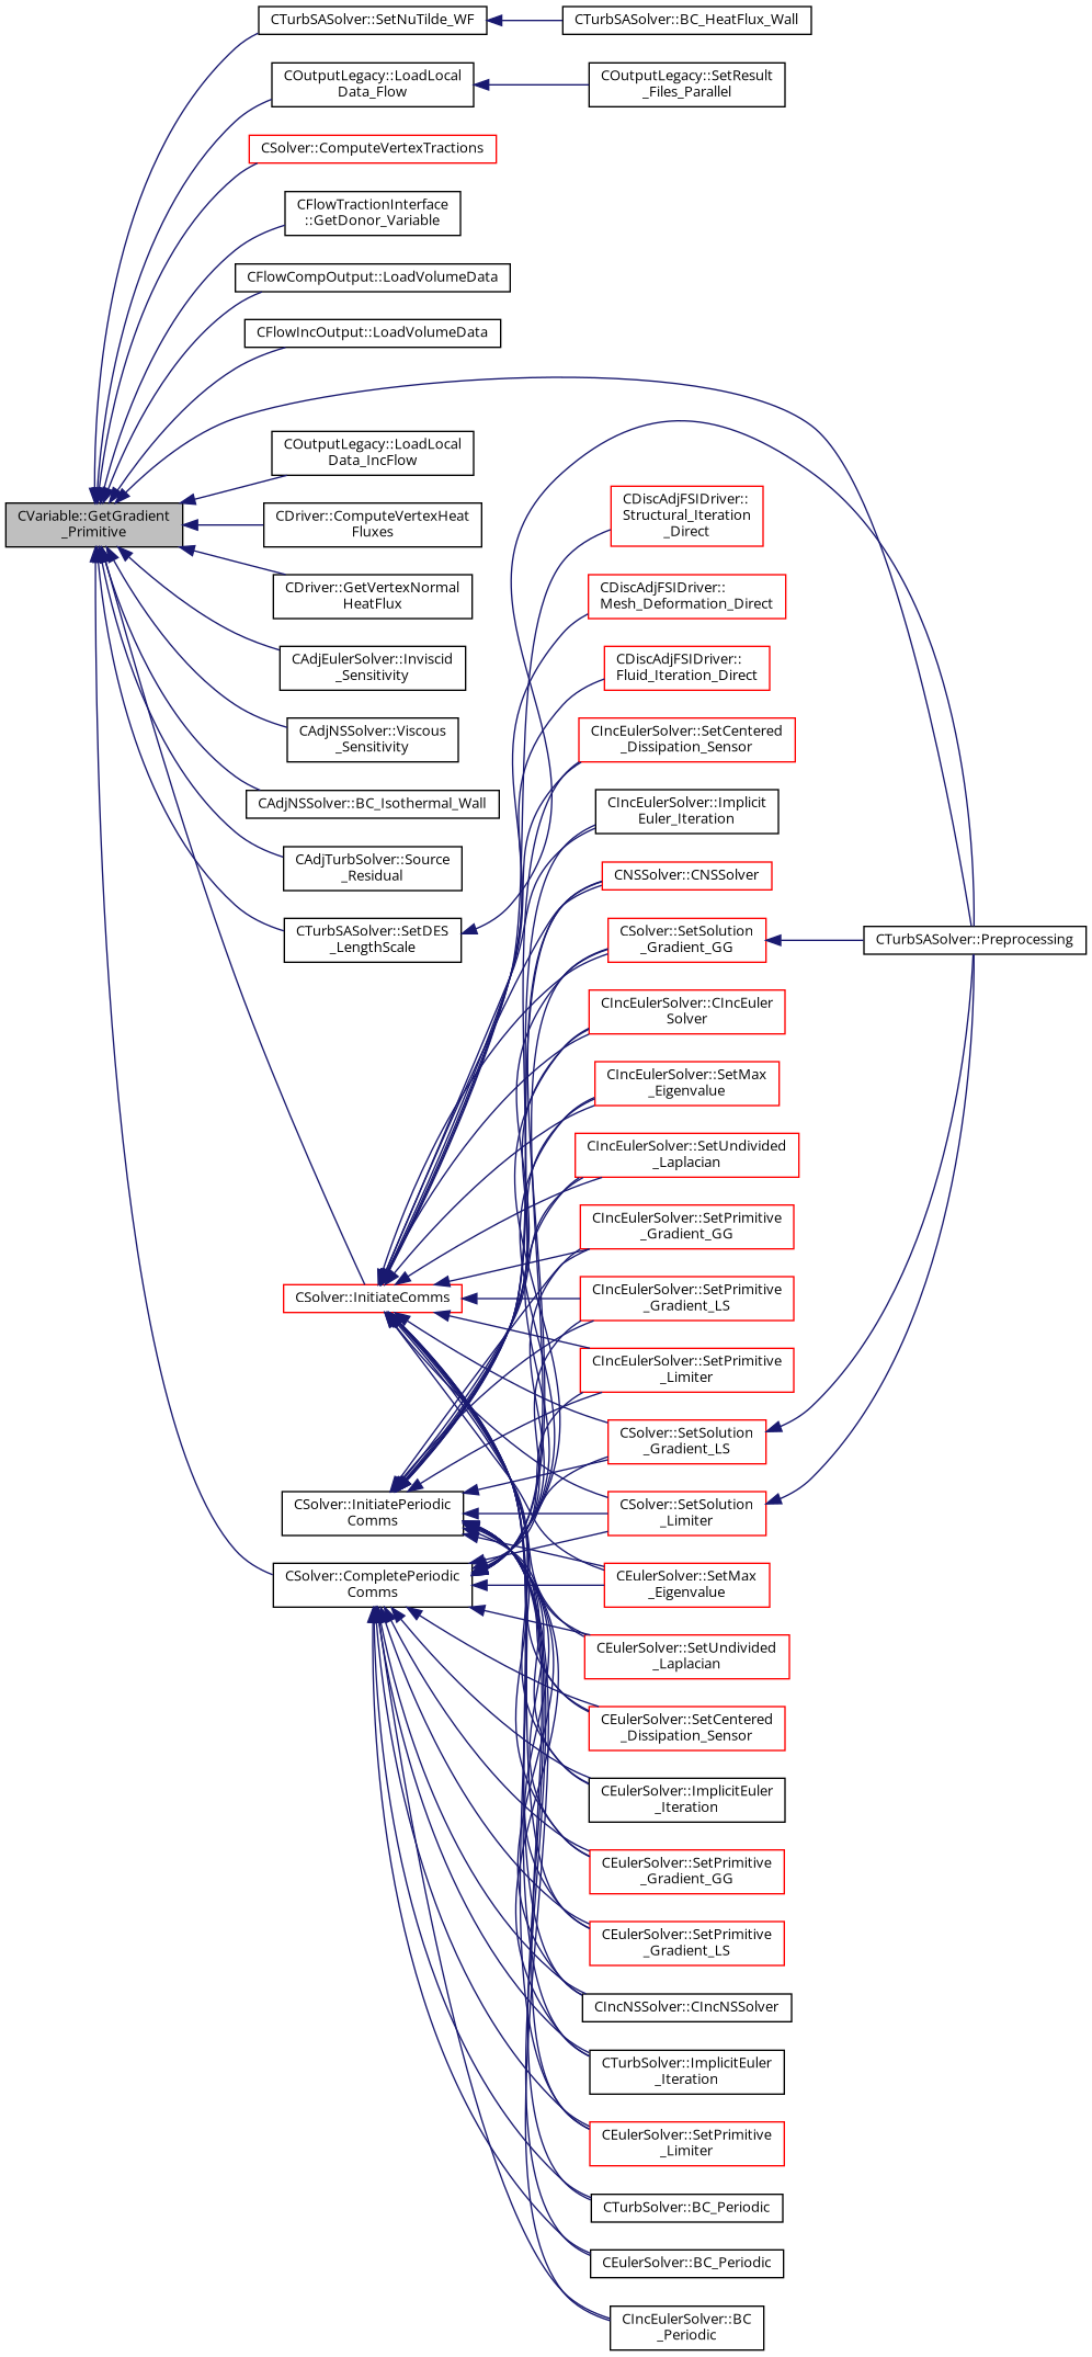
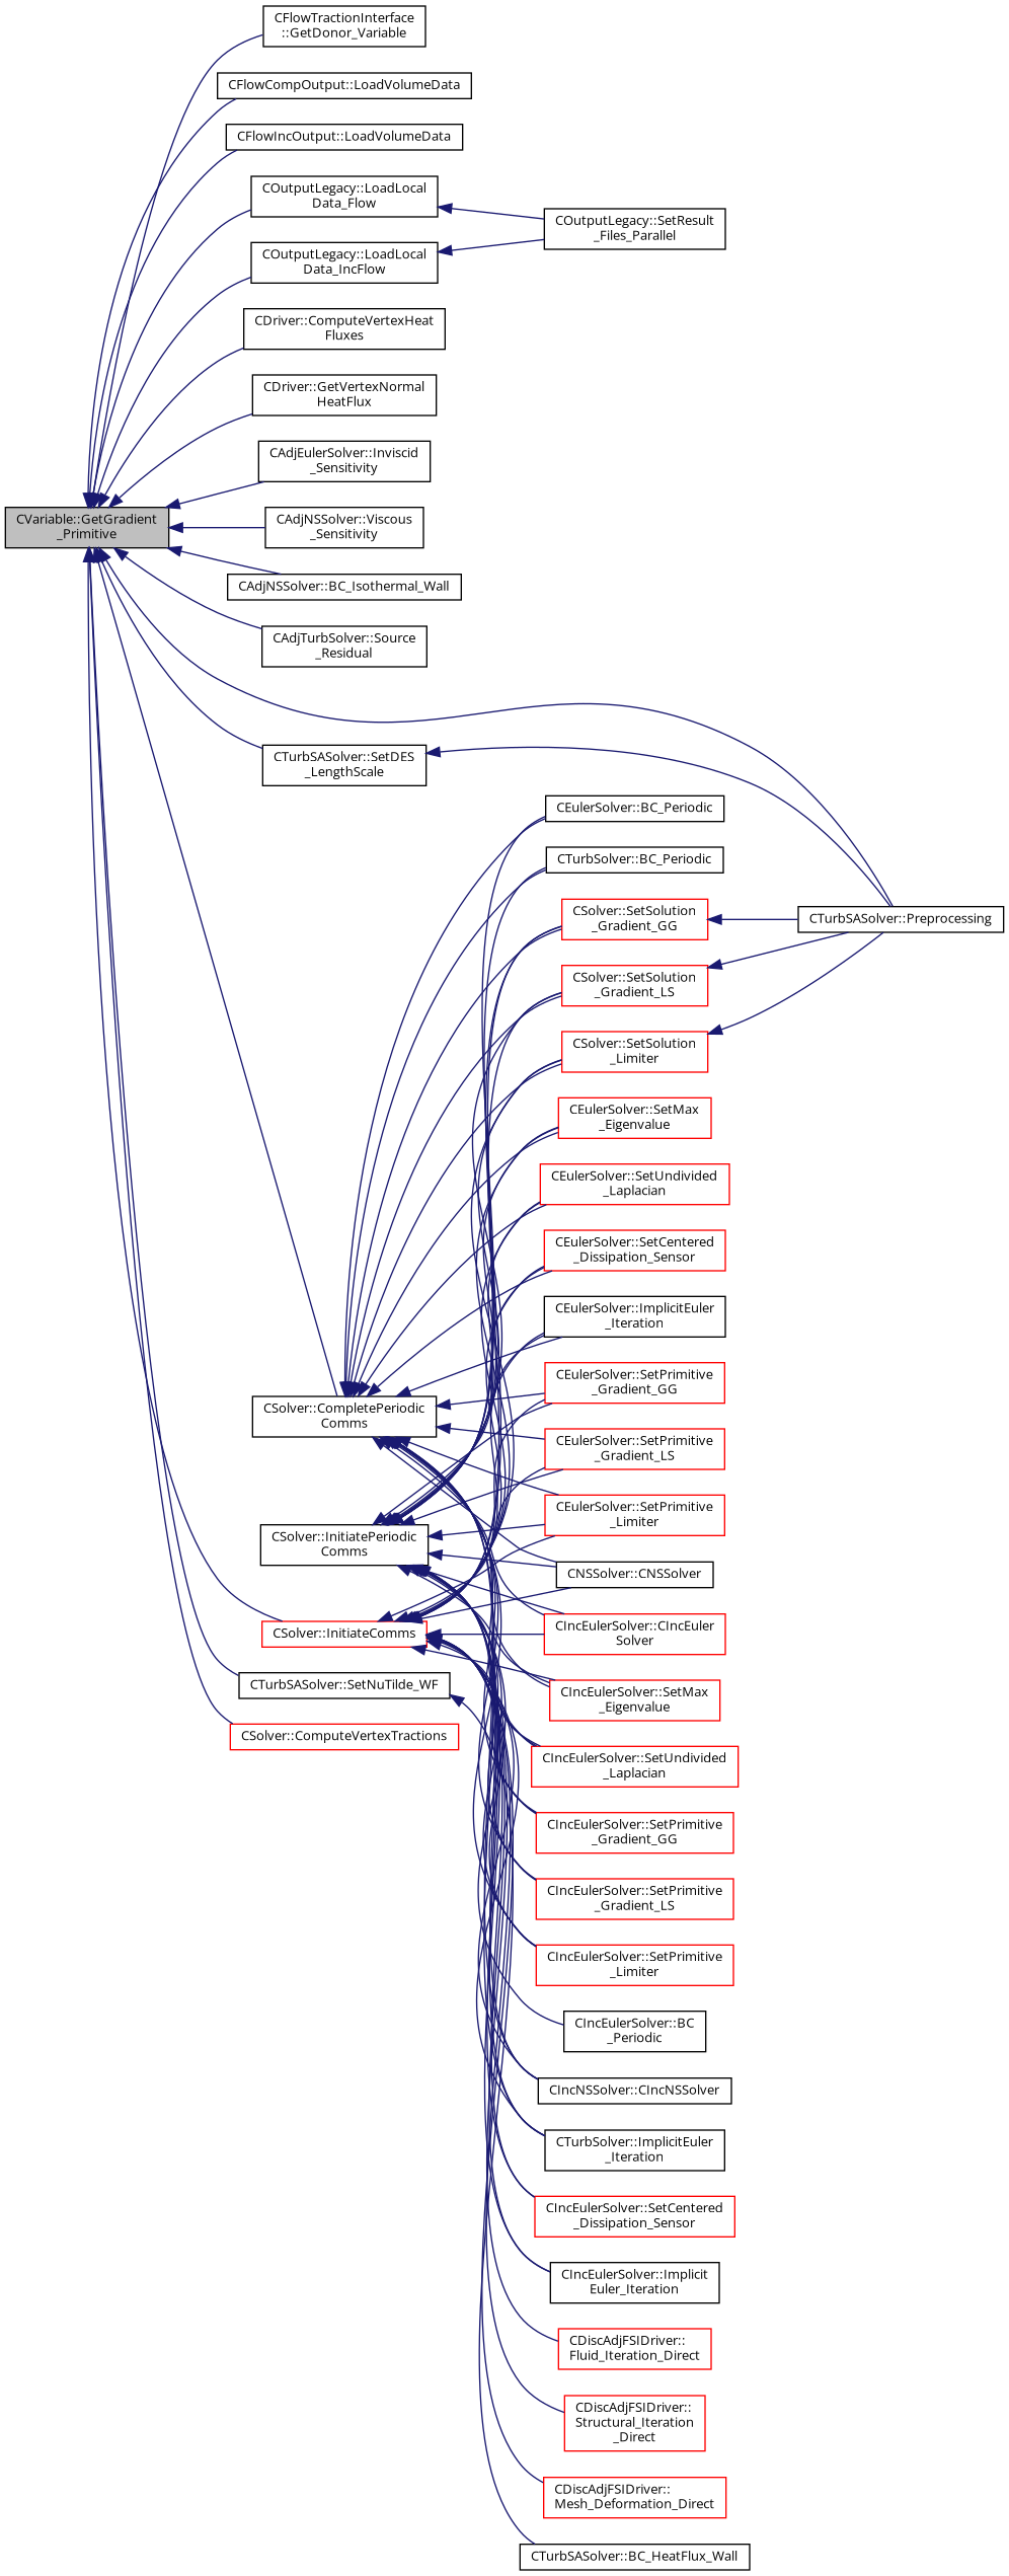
  digraph {
    fontname="Open Sans"
    rankdir=LR
    node [color=black fillcolor=white fontname="Open Sans" fontsize=10 shape=record style=filled]
    edge [color=midnightblue dir=back fontname="Open Sans" fontsize=10 labelfontname=Helvetica labelfontsize=10 style=solid]
    n1 [fillcolor=grey75 fontcolor=black height=0.2 label="CVariable::GetGradient\l_Primitive" width=0.4]
    n2 [height=0.2 label="CFlowTractionInterface\l::GetDonor_Variable" width=0.4]
    n3 [height=0.2 label="CFlowCompOutput::LoadVolumeData" width=0.4]
    n4 [height=0.2 label="CFlowIncOutput::LoadVolumeData" width=0.4]
    n5 [height=0.2 label="COutputLegacy::LoadLocal\lData_Flow" width=0.4]
    n6 [height=0.2 label="COutputLegacy::LoadLocal\lData_IncFlow" width=0.4]
    n7 [height=0.2 label="CDriver::ComputeVertexHeat\lFluxes" width=0.4]
    n8 [height=0.2 label="CDriver::GetVertexNormal\lHeatFlux" width=0.4]
    n9 [height=0.2 label="CAdjEulerSolver::Inviscid\l_Sensitivity" width=0.4]
    n10 [height=0.2 label="CAdjNSSolver::Viscous\l_Sensitivity" width=0.4]
    n11 [height=0.2 label="CAdjNSSolver::BC_Isothermal_Wall" width=0.4]
    n12 [height=0.2 label="CAdjTurbSolver::Source\l_Residual" width=0.4]
    n13 [height=0.2 label="CTurbSASolver::Preprocessing" width=0.4]
    n14 [height=0.2 label="CTurbSASolver::SetNuTilde_WF" width=0.4]
    n15 [height=0.2 label="CTurbSASolver::SetDES\l_LengthScale" width=0.4]
    n16 [height=0.2 label="CSolver::CompletePeriodic\lComms" width=0.4]
    n17 [color=red height=0.2 label="CSolver::InitiateComms" width=0.4]
    n18 [color=red height=0.2 label="CSolver::ComputeVertexTractions" width=0.4]
    n19 [height=0.2 label="COutputLegacy::SetResult\l_Files_Parallel" width=0.4]
    n20 [height=0.2 label="CTurbSASolver::BC_HeatFlux_Wall" width=0.4]
    n21 [height=0.2 label="CSolver::InitiatePeriodic\lComms" width=0.4]
    n22 [color=red height=0.2 label="CEulerSolver::SetMax\l_Eigenvalue" width=0.4]
    n23 [color=red height=0.2 label="CEulerSolver::SetUndivided\l_Laplacian" width=0.4]
    n24 [color=red height=0.2 label="CEulerSolver::SetCentered\l_Dissipation_Sensor" width=0.4]
    n25 [height=0.2 label="CEulerSolver::ImplicitEuler\l_Iteration" width=0.4]
    n26 [color=red height=0.2 label="CEulerSolver::SetPrimitive\l_Gradient_GG" width=0.4]
    n27 [color=red height=0.2 label="CEulerSolver::SetPrimitive\l_Gradient_LS" width=0.4]
    n28 [color=red height=0.2 label="CEulerSolver::SetPrimitive\l_Limiter" width=0.4]
    n29 [height=0.2 label="CEulerSolver::BC_Periodic" width=0.4]
-   n30 [color=red height=0.2 label="CNSSolver::CNSSolver" width=0.4]
+   n30 [height=0.2 label="CNSSolver::CNSSolver" width=0.4]
    n31 [color=red height=0.2 label="CIncEulerSolver::CIncEuler\lSolver" width=0.4]
    n32 [color=red height=0.2 label="CIncEulerSolver::SetMax\l_Eigenvalue" width=0.4]
    n33 [color=red height=0.2 label="CIncEulerSolver::SetUndivided\l_Laplacian" width=0.4]
    n34 [color=red height=0.2 label="CIncEulerSolver::SetCentered\l_Dissipation_Sensor" width=0.4]
    n35 [height=0.2 label="CIncEulerSolver::Implicit\lEuler_Iteration" width=0.4]
    n36 [color=red height=0.2 label="CIncEulerSolver::SetPrimitive\l_Gradient_GG" width=0.4]
    n37 [color=red height=0.2 label="CIncEulerSolver::SetPrimitive\l_Gradient_LS" width=0.4]
    n38 [color=red height=0.2 label="CIncEulerSolver::SetPrimitive\l_Limiter" width=0.4]
    n39 [height=0.2 label="CIncEulerSolver::BC\l_Periodic" width=0.4]
    n40 [height=0.2 label="CIncNSSolver::CIncNSSolver" width=0.4]
    n41 [height=0.2 label="CTurbSolver::BC_Periodic" width=0.4]
    n42 [height=0.2 label="CTurbSolver::ImplicitEuler\l_Iteration" width=0.4]
    n43 [color=red height=0.2 label="CSolver::SetSolution\l_Gradient_GG" width=0.4]
    n44 [color=red height=0.2 label="CSolver::SetSolution\l_Gradient_LS" width=0.4]
    n45 [color=red height=0.2 label="CSolver::SetSolution\l_Limiter" width=0.4]
    n46 [color=red height=0.2 label="CDiscAdjFSIDriver::\lFluid_Iteration_Direct" width=0.4]
    n47 [color=red height=0.2 label="CDiscAdjFSIDriver::\lStructural_Iteration\l_Direct" width=0.4]
    n48 [color=red height=0.2 label="CDiscAdjFSIDriver::\lMesh_Deformation_Direct" width=0.4]
    n1 -> n2
    n1 -> n3
    n1 -> n4
    n1 -> n5
    n1 -> n6
    n1 -> n7
    n1 -> n8
    n1 -> n9
    n1 -> n10
    n1 -> n11
    n1 -> n12
    n1 -> n13
    n1 -> n14
    n1 -> n15
    n1 -> n16
    n1 -> n17
    n1 -> n18
    n5 -> n19
+   n6 -> n19
    n14 -> n20
    n15 -> n13
    n16 -> n22
    n16 -> n23
    n16 -> n24
    n16 -> n25
    n16 -> n26
    n16 -> n27
    n16 -> n28
    n16 -> n29
    n16 -> n30
    n16 -> n31
    n16 -> n32
    n16 -> n33
    n16 -> n36
    n16 -> n37
    n16 -> n38
-   n16 -> n39
    n16 -> n40
    n16 -> n41
    n16 -> n42
    n16 -> n43
    n16 -> n44
    n16 -> n45
    n17 -> n22
    n17 -> n23
    n17 -> n24
    n17 -> n25
    n17 -> n26
    n17 -> n27
    n17 -> n28
    n17 -> n30
    n17 -> n31
    n17 -> n32
    n17 -> n33
    n17 -> n34
    n17 -> n35
    n17 -> n36
    n17 -> n37
    n17 -> n38
    n17 -> n40
    n17 -> n42
    n17 -> n43
    n17 -> n44
    n17 -> n45
    n17 -> n46
    n17 -> n47
    n17 -> n48
    n21 -> n22
    n21 -> n23
    n21 -> n24
    n21 -> n25
    n21 -> n26
    n21 -> n27
    n21 -> n28
    n21 -> n29
    n21 -> n30
    n21 -> n31
    n21 -> n32
    n21 -> n33
    n21 -> n34
    n21 -> n35
    n21 -> n36
    n21 -> n37
    n21 -> n38
    n21 -> n39
    n21 -> n40
    n21 -> n41
    n21 -> n42
    n21 -> n43
    n21 -> n44
    n21 -> n45
    n43 -> n13
    n44 -> n13
    n45 -> n13
  }
